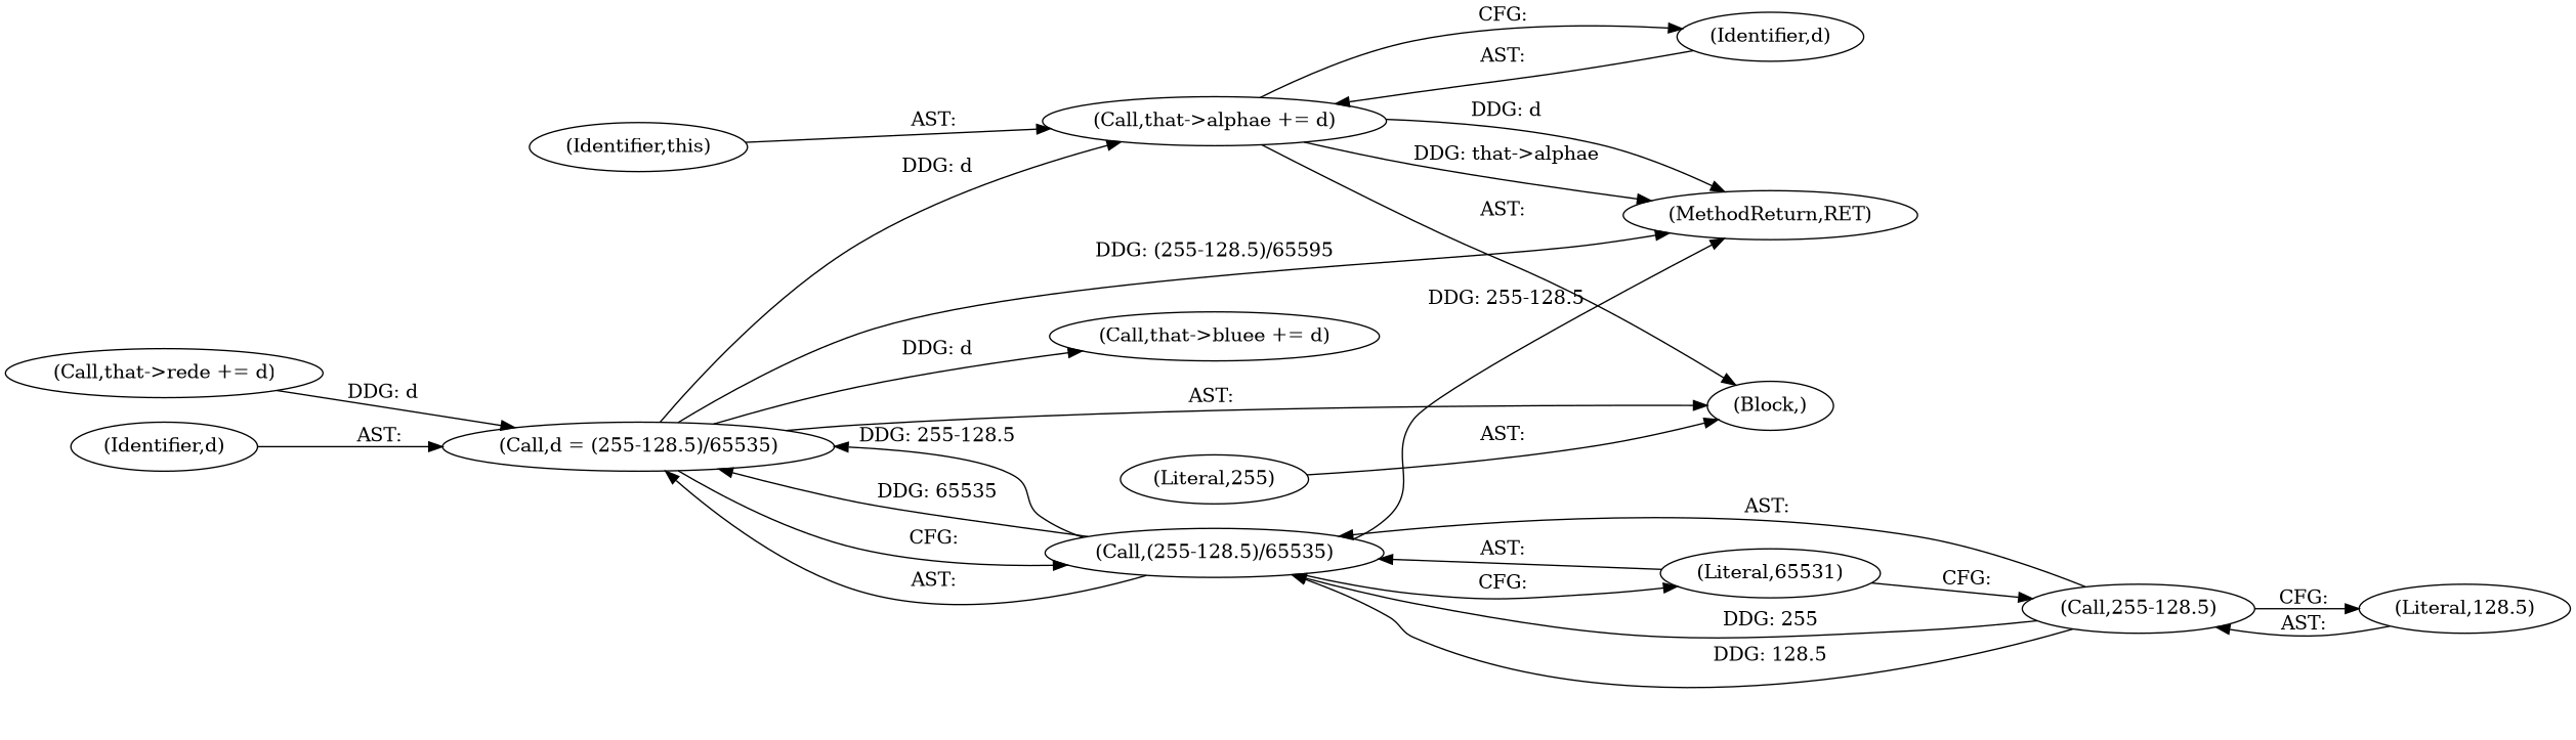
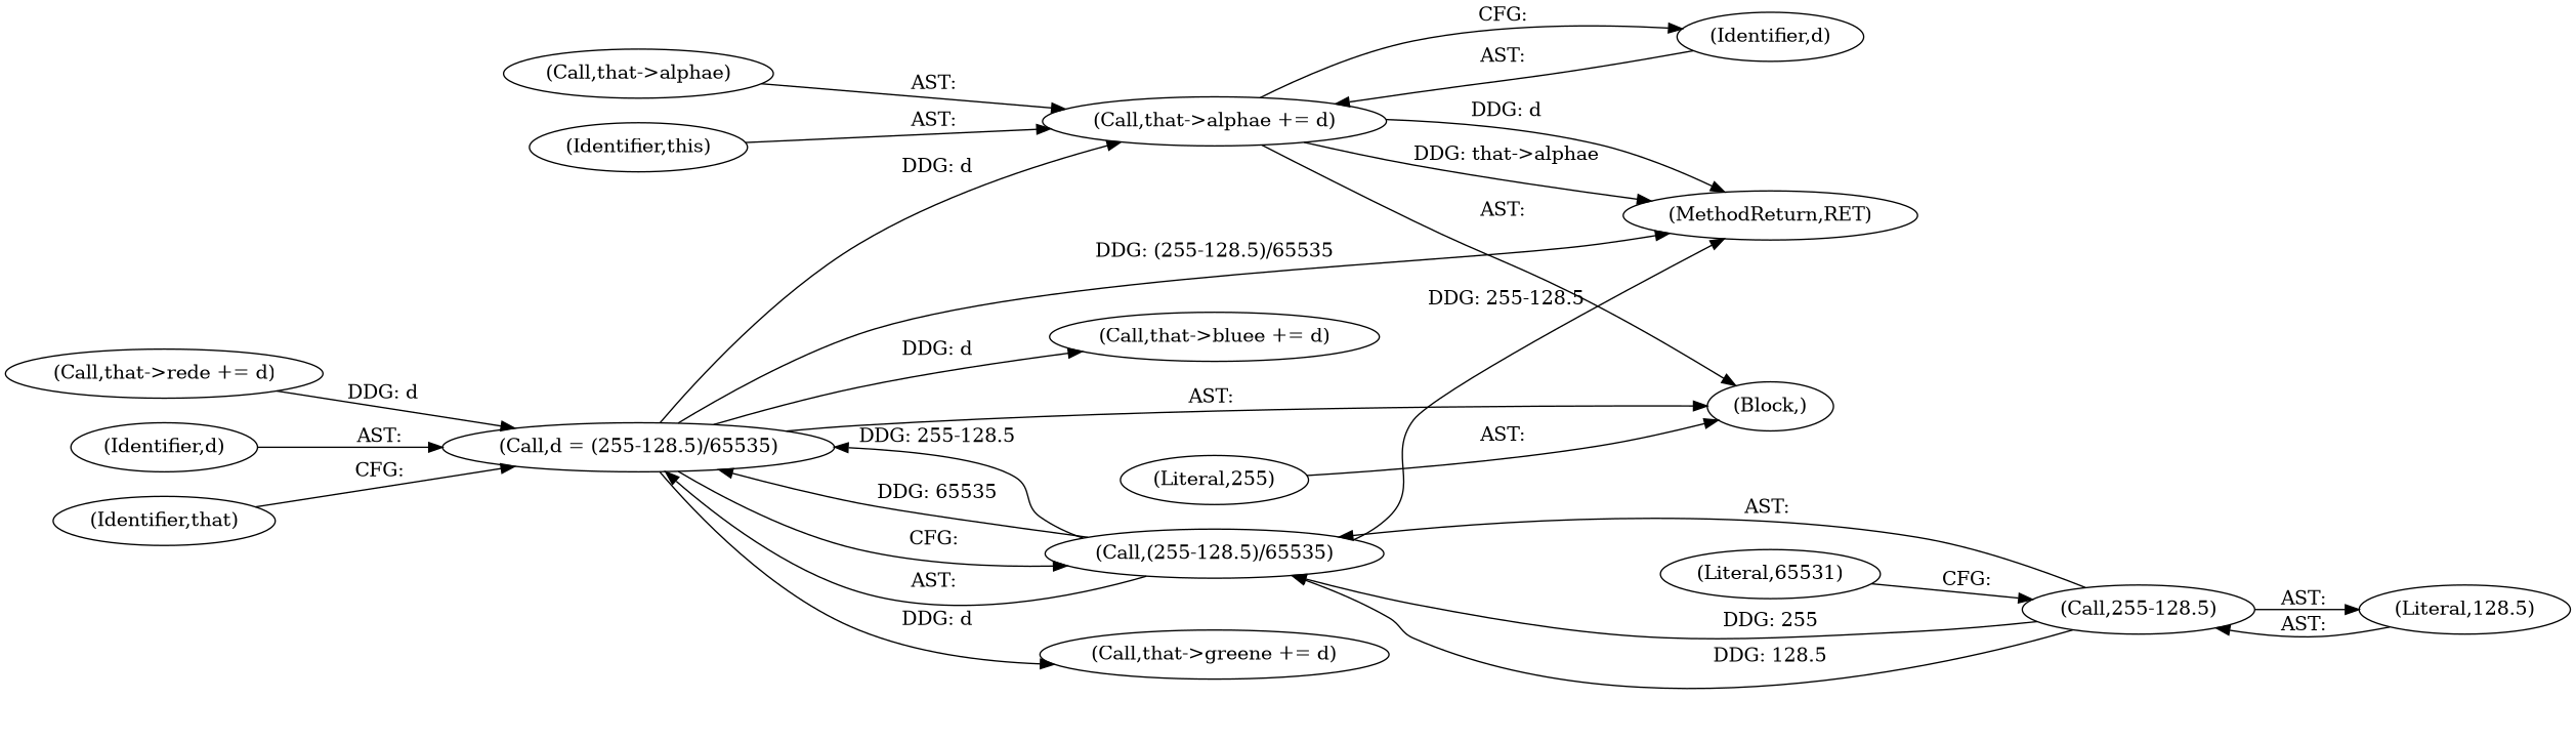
  digraph {
    rankdir=LR
    n1 [label="(Call,that->alphae += d)"]
    n2 [label="(MethodReturn,RET)"]
    n3 [label="(Block,)"]
    n4 [label="(Identifier,d)"]
    n5 [label="(Call,d = (255-128.5)/65535)"]
    n6 [label="(Call,(255-128.5)/65535)"]
+   n7 [label="(Call,that->greene += d)"]
    n8 [label="(Call,that->bluee += d)"]
    n9 [label="(Literal,65531)"]
    n10 [label="(Call,that->rede += d)"]
    n11 [label="(Call,255-128.5)"]
    n12 [label="(Literal,128.5)"]
    n13 [label="(Identifier,this)"]
+   n14 [label="(Call,that->alphae)"]
    n15 [label="(Literal,255)"]
    n16 [label="(Identifier,d)"]
+   n17 [label="(Identifier,that)"]
    n1 -> n2 [label="DDG: that->alphae"]
    n1 -> n2 [label="DDG: d"]
    n1 -> n3 [label="AST: "]
    n1 -> n4 [label="CFG: "]
    n4 -> n1 [label="AST: "]
    n5 -> n1 [label="DDG: d"]
-   n5 -> n2 [label="DDG: (255-128.5)/65595"]
+   n5 -> n2 [label="DDG: (255-128.5)/65535"]
    n5 -> n3 [label="AST: "]
    n5 -> n6 [label="CFG: "]
+   n5 -> n7 [label="DDG: d"]
    n5 -> n8 [label="DDG: d"]
    n6 -> n2 [label="DDG: 255-128.5"]
    n6 -> n5 [label="AST: "]
    n6 -> n5 [label="DDG: 255-128.5"]
    n6 -> n5 [label="DDG: 65535"]
-   n6 -> n9 [label="CFG: "]
-   n9 -> n6 [label="AST: "]
    n9 -> n11 [label="CFG: "]
    n10 -> n5 [label="DDG: d"]
    n11 -> n6 [label="AST: "]
    n11 -> n6 [label="DDG: 255"]
    n11 -> n6 [label="DDG: 128.5"]
-   n11 -> n12 [label="CFG: "]
+   n11 -> n12 [label="AST: "]
    n12 -> n11 [label="AST: "]
    n13 -> n1 [label="AST: "]
+   n14 -> n1 [label="AST: "]
    n15 -> n3 [label="AST: "]
    n16 -> n5 [label="AST: "]
+   n17 -> n5 [label="CFG: "]
  }
